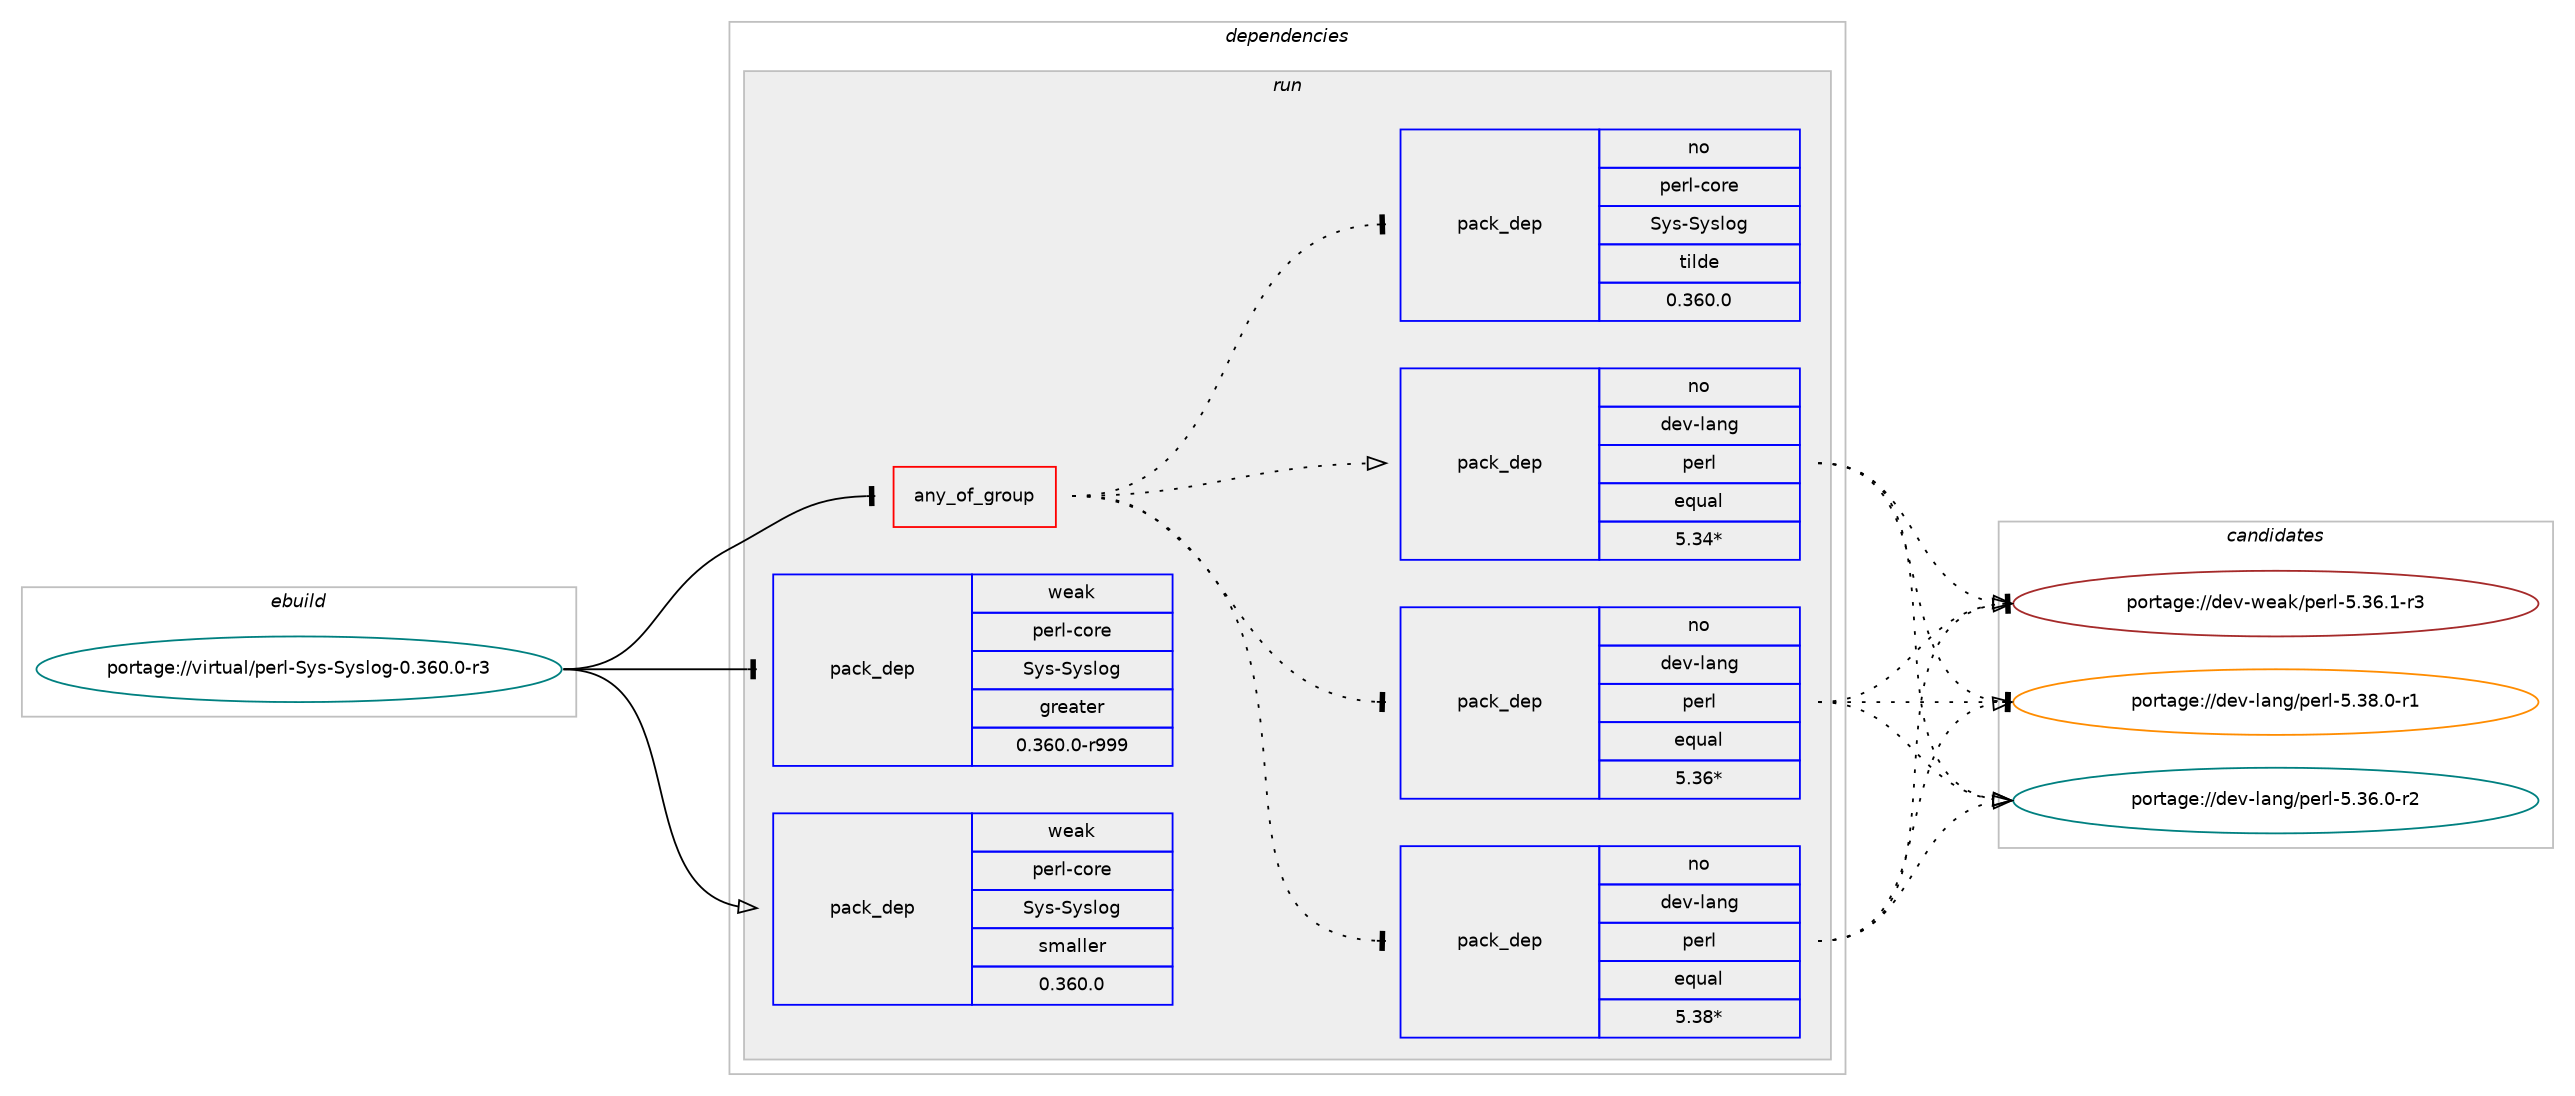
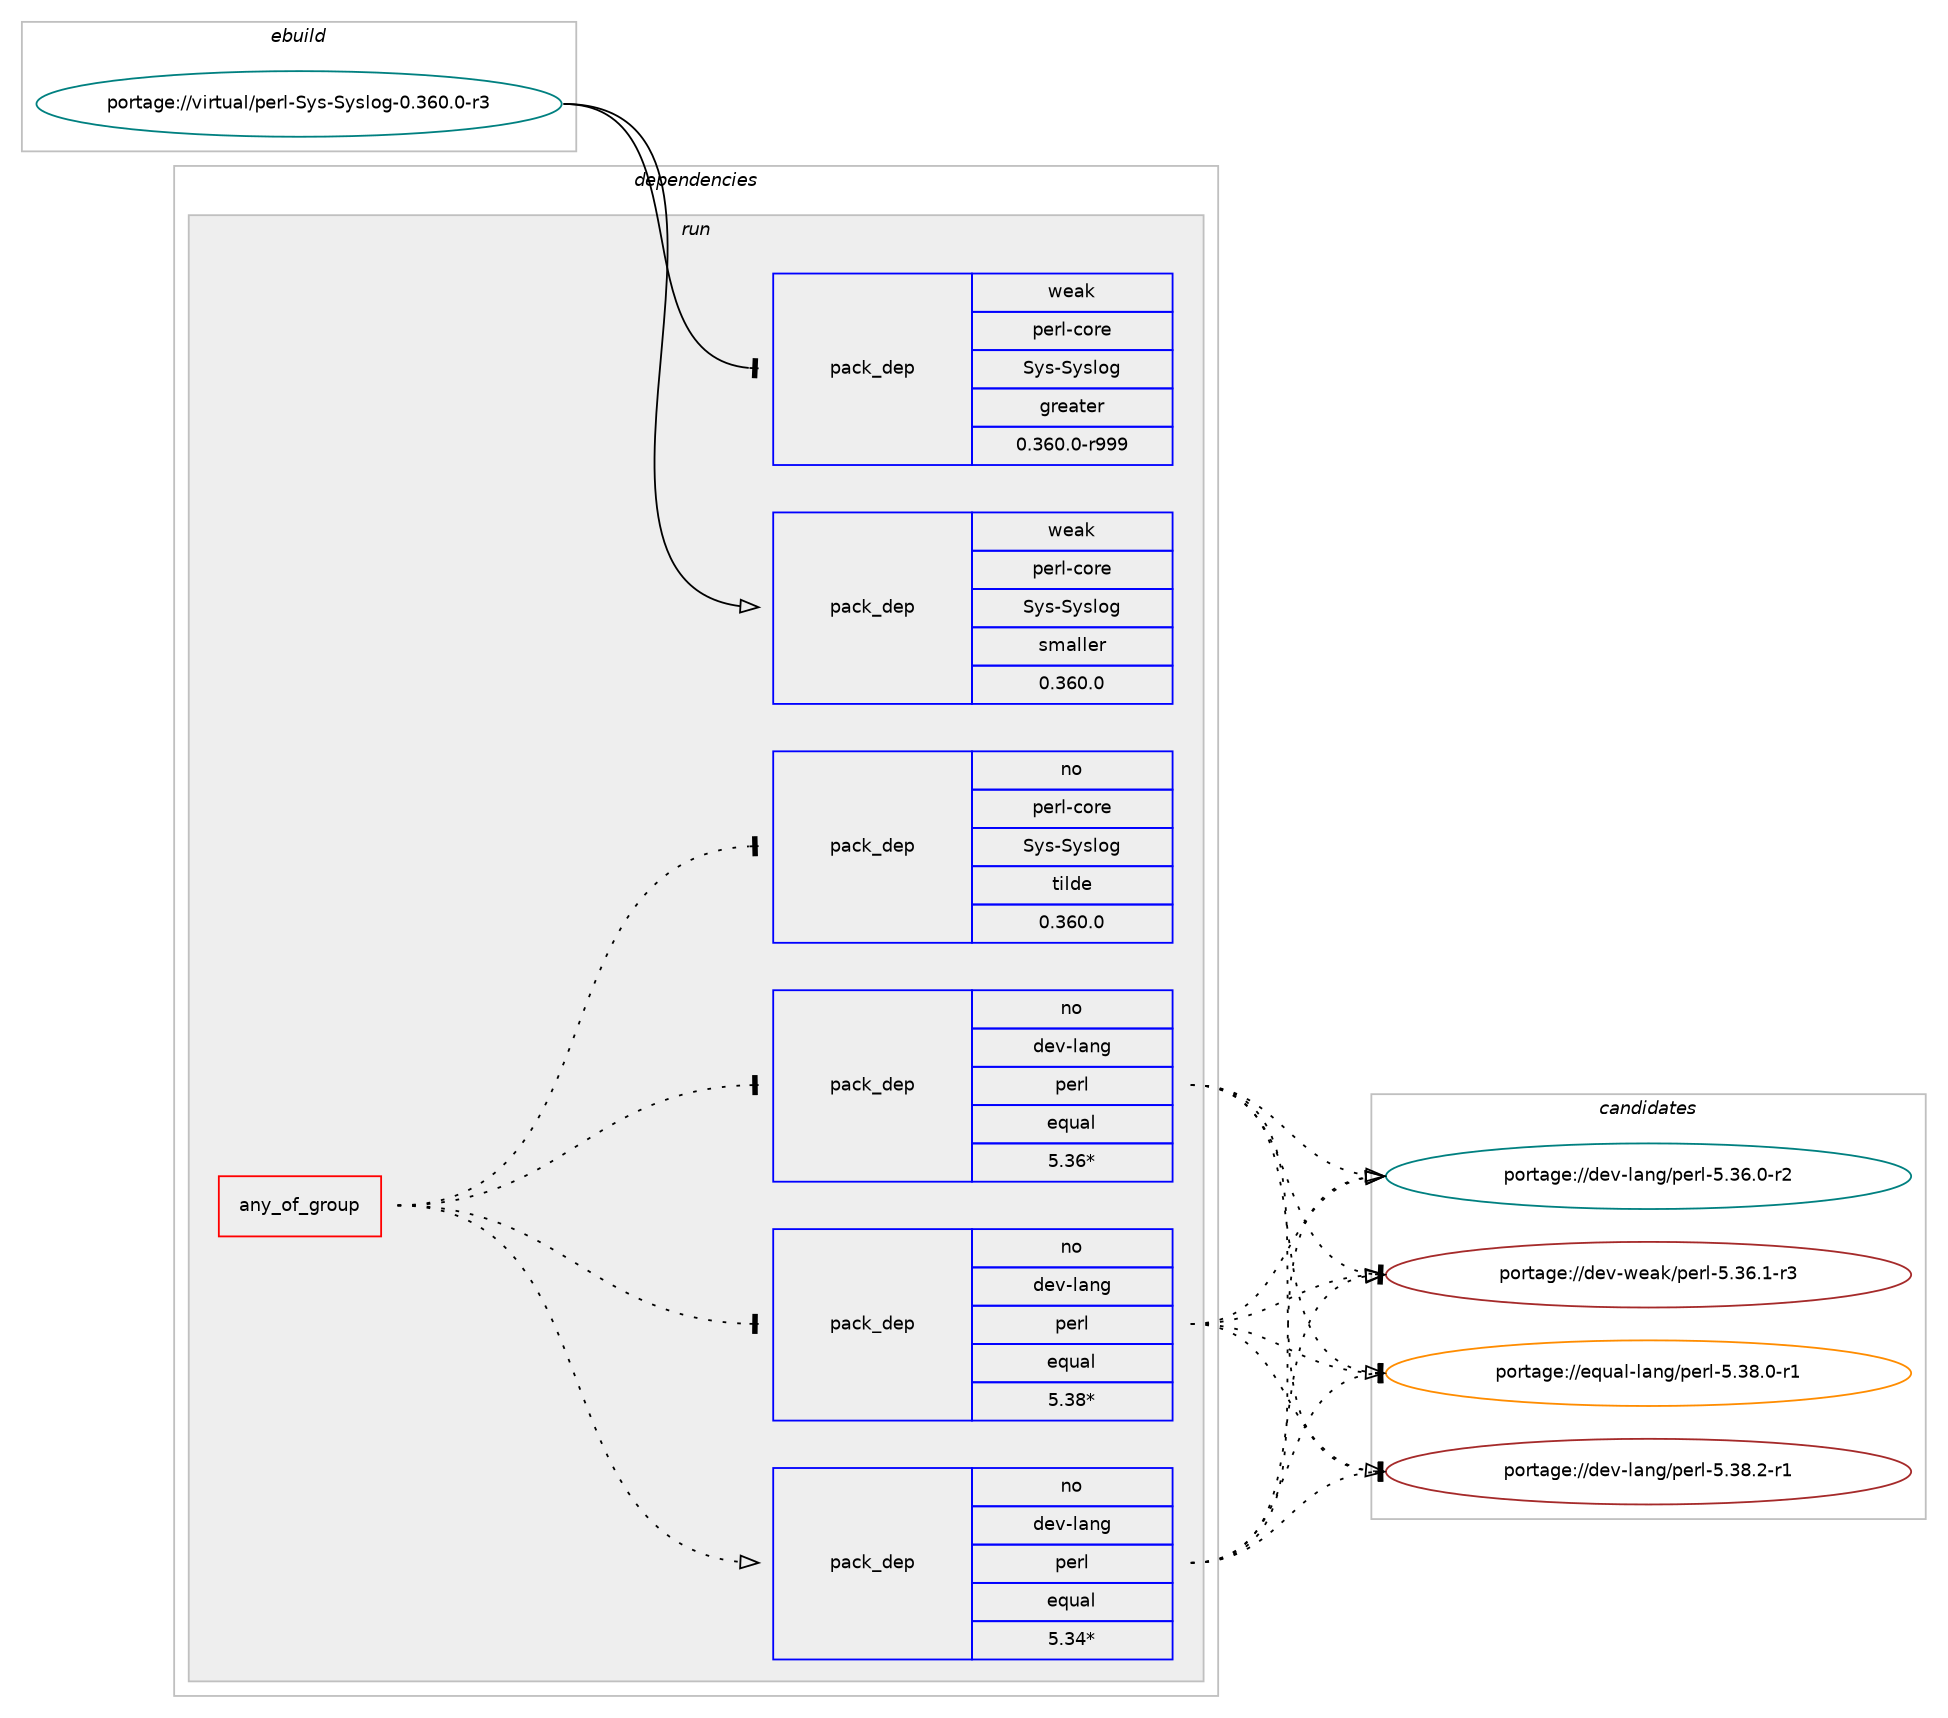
  digraph {
    compound=true
    concentrate=true
    fontname=Helvetica
    fontsize=10
    newrank=true
    rankdir=LR
    ranksep=1.5
    node [color=blue fontname=Helvetica fontsize=10 shape=none]
    edge [arrowhead=tee headport=w style=dotted tailport=e weight=100]
    n1 [color=teal label="portage://virtual/perl-Sys-Syslog-0.360.0-r3" width=4 shape=""]
    n2 [label=<<TABLE BORDER="0" CELLBORDER="1" CELLSPACING="0" CELLPADDING="4" WIDTH="220"><TR><TD ROWSPAN="6" CELLPADDING="30">pack_dep</TD></TR><TR><TD WIDTH="110">no</TD></TR><TR><TD>dev-lang</TD></TR><TR><TD>perl</TD></TR><TR><TD>equal</TD></TR><TR><TD>5.38*</TD></TR></TABLE>>]
    n3 [label=<<TABLE BORDER="0" CELLBORDER="1" CELLSPACING="0" CELLPADDING="4" WIDTH="220"><TR><TD ROWSPAN="6" CELLPADDING="30">pack_dep</TD></TR><TR><TD WIDTH="110">no</TD></TR><TR><TD>dev-lang</TD></TR><TR><TD>perl</TD></TR><TR><TD>equal</TD></TR><TR><TD>5.36*</TD></TR></TABLE>>]
    n4 [label=<<TABLE BORDER="0" CELLBORDER="1" CELLSPACING="0" CELLPADDING="4" WIDTH="220"><TR><TD ROWSPAN="6" CELLPADDING="30">pack_dep</TD></TR><TR><TD WIDTH="110">no</TD></TR><TR><TD>dev-lang</TD></TR><TR><TD>perl</TD></TR><TR><TD>equal</TD></TR><TR><TD>5.34*</TD></TR></TABLE>>]
    n5 [label=<<TABLE BORDER="0" CELLBORDER="1" CELLSPACING="0" CELLPADDING="4" WIDTH="220"><TR><TD ROWSPAN="6" CELLPADDING="30">pack_dep</TD></TR><TR><TD WIDTH="110">no</TD></TR><TR><TD>perl-core</TD></TR><TR><TD>Sys-Syslog</TD></TR><TR><TD>tilde</TD></TR><TR><TD>0.360.0</TD></TR></TABLE>>]
    n6 [color=red label=<<TABLE BORDER="0" CELLBORDER="1" CELLSPACING="0" CELLPADDING="4"><TR><TD CELLPADDING="10">any_of_group</TD></TR></TABLE>>]
    n7 [label=<<TABLE BORDER="0" CELLBORDER="1" CELLSPACING="0" CELLPADDING="4" WIDTH="220"><TR><TD ROWSPAN="6" CELLPADDING="30">pack_dep</TD></TR><TR><TD WIDTH="110">weak</TD></TR><TR><TD>perl-core</TD></TR><TR><TD>Sys-Syslog</TD></TR><TR><TD>greater</TD></TR><TR><TD>0.360.0-r999</TD></TR></TABLE>>]
    n8 [label=<<TABLE BORDER="0" CELLBORDER="1" CELLSPACING="0" CELLPADDING="4" WIDTH="220"><TR><TD ROWSPAN="6" CELLPADDING="30">pack_dep</TD></TR><TR><TD WIDTH="110">weak</TD></TR><TR><TD>perl-core</TD></TR><TR><TD>Sys-Syslog</TD></TR><TR><TD>smaller</TD></TR><TR><TD>0.360.0</TD></TR></TABLE>>]
    n9 [color=teal label="portage://dev-lang/perl-5.36.0-r2" width=4 shape=""]
    n10 [color=brown label="portage://dev-weak/perl-5.36.1-r3" width=4 shape=""]
-   n11 [color=darkorange label="portage://dev-lang/perl-5.38.0-r1" width=4 shape=""]
+   n11 [color=darkorange label="portage://equal-lang/perl-5.38.0-r1" width=4 shape=""]
+   n12 [color=brown label="portage://dev-lang/perl-5.38.2-r1" width=4 shape=""]
    subgraph cluster_1 {
      color=gray
      label=<<i>ebuild</i>>
      rank=same
      n1
    }
    subgraph cluster_2 {
      color=gray
      label=<<i>dependencies</i>>
      subgraph cluster_3 {
        color=gray
        fillcolor="#eeeeee"
        label=<<i>compile</i>>
        style=filled
      }
      subgraph cluster_4 {
        color=gray
        fillcolor="#eeeeee"
        label=<<i>compile and run</i>>
        style=filled
      }
      subgraph cluster_5 {
        color=gray
        fillcolor="#eeeeee"
        label=<<i>run</i>>
        style=filled
        subgraph sub_6 {
          color=gray
          fillcolor="#eeeeee"
          label=<<i>run</i>>
          style=filled
          n6
          subgraph sub_7 {
            color=gray
            fillcolor="#eeeeee"
            label=<<i>run</i>>
            style=filled
            n2
          }
          subgraph sub_8 {
            color=gray
            fillcolor="#eeeeee"
            label=<<i>run</i>>
            style=filled
            n3
          }
          subgraph sub_9 {
            color=gray
            fillcolor="#eeeeee"
            label=<<i>run</i>>
            style=filled
            n4
          }
          subgraph sub_10 {
            color=gray
            fillcolor="#eeeeee"
            label=<<i>run</i>>
            style=filled
            n5
          }
        }
        subgraph sub_11 {
          color=gray
          fillcolor="#eeeeee"
          label=<<i>run</i>>
          style=filled
          n7
        }
        subgraph sub_12 {
          color=gray
          fillcolor="#eeeeee"
          label=<<i>run</i>>
          style=filled
          n8
        }
      }
    }
    subgraph cluster_13 {
      color=gray
      label=<<i>candidates</i>>
      rank=same
      subgraph sub_14 {
        color=black
        label=<<i>candidates</i>>
        nodesep=1
        rank=same
        n9
        n10
        n11
+       n12
      }
      subgraph sub_15 {
        color=black
        label=<<i>candidates</i>>
        nodesep=1
        rank=same
        n9
        n10
        n11
+       n12
      }
      subgraph sub_16 {
        color=black
        label=<<i>candidates</i>>
        nodesep=1
        rank=same
        n9
        n10
        n11
+       n12
      }
      subgraph sub_17 {
        color=black
        label=<<i>candidates</i>>
        nodesep=1
        rank=same
      }
      subgraph sub_18 {
        color=black
        label=<<i>candidates</i>>
        nodesep=1
        rank=same
      }
      subgraph sub_19 {
        color=black
        label=<<i>candidates</i>>
        nodesep=1
        rank=same
      }
    }
-   n1 -> n6 [style=solid weight=20]
    n1 -> n7 [style=solid weight=20]
    n1 -> n8 [arrowhead=onormal style=solid weight=20]
    n2 -> n9 [arrowhead=onormal]
    n2 -> n10 [arrowhead=onormal]
    n2 -> n11 [arrowhead=onormal]
+   n2 -> n12 [arrowhead=onormal]
    n3 -> n9 [arrowhead=onormal]
    n3 -> n10
    n3 -> n11
+   n3 -> n12
    n4 -> n9 [arrowhead=onormal]
    n4 -> n10 [arrowhead=onormal]
    n4 -> n11
+   n4 -> n12
    n6 -> n2 [weight=20]
    n6 -> n3 [weight=20]
    n6 -> n4 [arrowhead=onormal weight=20]
    n6 -> n5 [weight=20]
  }
